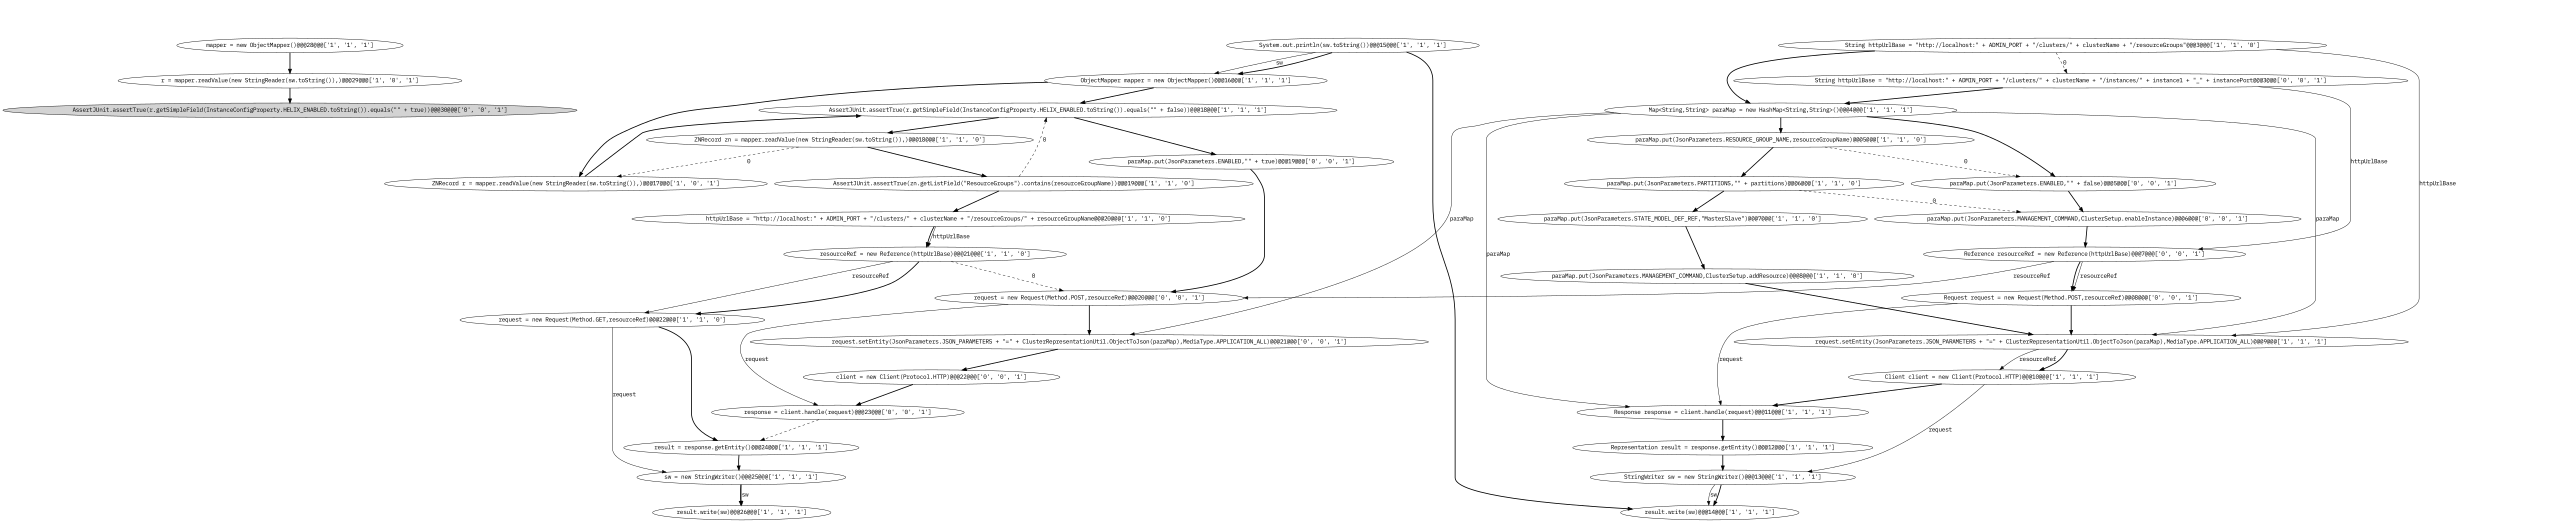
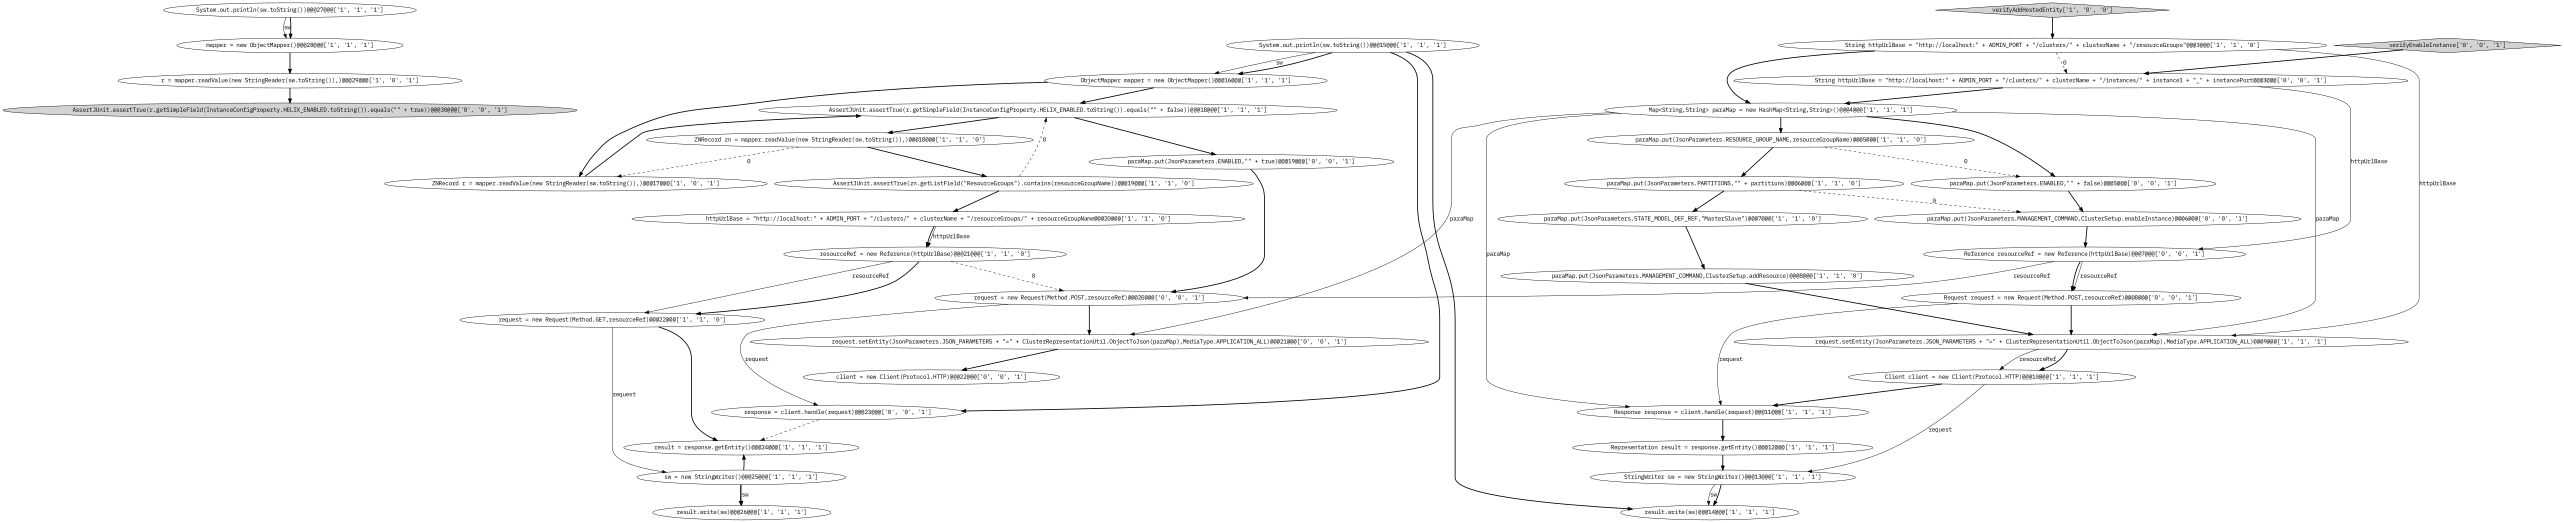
  digraph {
    fontname="IBM Plex Mono"
    node [fillcolor=white fontname="IBM Plex Mono" shape=ellipse style=filled]
    edge [fontname="IBM Plex Mono" style=bold]
    n1 [fillcolor=lightgray label="AssertJUnit.assertTrue(r.getSimpleField(InstanceConfigProperty.HELIX_ENABLED.toString()).equals(\"\" + true))@@@30@@@['0', '0', '1']"]
    n2 [label="request.setEntity(JsonParameters.JSON_PARAMETERS + \"=\" + ClusterRepresentationUtil.ObjectToJson(paraMap),MediaType.APPLICATION_ALL)@@@21@@@['0', '0', '1']"]
    n3 [label="client = new Client(Protocol.HTTP)@@@22@@@['0', '0', '1']"]
    n4 [label="response = client.handle(request)@@@23@@@['0', '0', '1']"]
    n5 [label="paraMap.put(JsonParameters.MANAGEMENT_COMMAND,ClusterSetup.addResource)@@@8@@@['1', '1', '0']"]
    n6 [label="request.setEntity(JsonParameters.JSON_PARAMETERS + \"=\" + ClusterRepresentationUtil.ObjectToJson(paraMap),MediaType.APPLICATION_ALL)@@@9@@@['1', '1', '1']"]
    n7 [label="Client client = new Client(Protocol.HTTP)@@@10@@@['1', '1', '1']"]
    n8 [label="resourceRef = new Reference(httpUrlBase)@@@21@@@['1', '1', '0']"]
    n9 [label="request = new Request(Method.GET,resourceRef)@@@22@@@['1', '1', '0']"]
    n10 [label="request = new Request(Method.POST,resourceRef)@@@20@@@['0', '0', '1']"]
    n11 [label="sw = new StringWriter()@@@25@@@['1', '1', '1']"]
    n12 [label="result = response.getEntity()@@@24@@@['1', '1', '1']"]
    n13 [label="Response response = client.handle(request)@@@11@@@['1', '1', '1']"]
    n14 [label="StringWriter sw = new StringWriter()@@@13@@@['1', '1', '1']"]
    n15 [label="Representation result = response.getEntity()@@@12@@@['1', '1', '1']"]
    n16 [label="ZNRecord r = mapper.readValue(new StringReader(sw.toString()),)@@@17@@@['1', '0', '1']"]
    n17 [label="AssertJUnit.assertTrue(r.getSimpleField(InstanceConfigProperty.HELIX_ENABLED.toString()).equals(\"\" + false))@@@18@@@['1', '1', '1']"]
    n18 [label="ZNRecord zn = mapper.readValue(new StringReader(sw.toString()),)@@@18@@@['1', '1', '0']"]
    n19 [label="paraMap.put(JsonParameters.ENABLED,\"\" + true)@@@19@@@['0', '0', '1']"]
    n20 [label="mapper = new ObjectMapper()@@@28@@@['1', '1', '1']"]
    n21 [label="r = mapper.readValue(new StringReader(sw.toString()),)@@@29@@@['1', '0', '1']"]
    n22 [label="result.write(sw)@@@26@@@['1', '1', '1']"]
    n23 [label="String httpUrlBase = \"http://localhost:\" + ADMIN_PORT + \"/clusters/\" + clusterName + \"/instances/\" + instance1 + \"_\" + instancePort@@@3@@@['0', '0', '1']"]
    n24 [label="Reference resourceRef = new Reference(httpUrlBase)@@@7@@@['0', '0', '1']"]
    n25 [label="Map<String,String> paraMap = new HashMap<String,String>()@@@4@@@['1', '1', '1']"]
    n26 [label="Request request = new Request(Method.POST,resourceRef)@@@8@@@['0', '0', '1']"]
    n27 [label="paraMap.put(JsonParameters.ENABLED,\"\" + false)@@@5@@@['0', '0', '1']"]
    n28 [label="paraMap.put(JsonParameters.RESOURCE_GROUP_NAME,resourceGroupName)@@@5@@@['1', '1', '0']"]
    n29 [label="ObjectMapper mapper = new ObjectMapper()@@@16@@@['1', '1', '1']"]
+   n30 [label="System.out.println(sw.toString())@@@27@@@['1', '1', '1']"]
    n31 [label="paraMap.put(JsonParameters.STATE_MODEL_DEF_REF,\"MasterSlave\")@@@7@@@['1', '1', '0']"]
    n32 [label="paraMap.put(JsonParameters.MANAGEMENT_COMMAND,ClusterSetup.enableInstance)@@@6@@@['0', '0', '1']"]
    n33 [label="result.write(sw)@@@14@@@['1', '1', '1']"]
    n34 [label="paraMap.put(JsonParameters.PARTITIONS,\"\" + partitions)@@@6@@@['1', '1', '0']"]
+   n35 [fillcolor=lightgray label="verifyAddHostedEntity['1', '0', '0']" shape=diamond]
    n36 [label="String httpUrlBase = \"http://localhost:\" + ADMIN_PORT + \"/clusters/\" + clusterName + \"/resourceGroups\"@@@3@@@['1', '1', '0']"]
+   n37 [fillcolor=lightgray label="verifyEnableInstance['0', '0', '1']" shape=diamond]
    n38 [label="System.out.println(sw.toString())@@@15@@@['1', '1', '1']"]
    n39 [label="AssertJUnit.assertTrue(zn.getListField(\"ResourceGroups\").contains(resourceGroupName))@@@19@@@['1', '1', '0']"]
    n40 [label="httpUrlBase = \"http://localhost:\" + ADMIN_PORT + \"/clusters/\" + clusterName + \"/resourceGroups/\" + resourceGroupName@@@20@@@['1', '1', '0']"]
    n2 -> n3
-   n3 -> n4
+   n38 -> n4
    n4 -> n12 [style=dashed]
    n5 -> n6
    n6 -> n7 [label=resourceRef style=solid]
    n6 -> n7
    n7 -> n13
    n7 -> n14 [label=request style=solid]
    n8 -> n9 [label=resourceRef style=solid]
    n8 -> n9
    n8 -> n10 [label=0 style=dashed]
    n9 -> n11 [label=request style=solid]
    n9 -> n12
    n10 -> n2
    n10 -> n4 [label=request style=solid]
    n11 -> n22
    n11 -> n22 [label=sw style=solid]
-   n12 -> n11
+   n11 -> n12
    n13 -> n15
    n14 -> n33 [label=sw style=solid]
    n14 -> n33
    n15 -> n14
    n16 -> n17
    n17 -> n18
    n17 -> n19
    n18 -> n16 [label=0 style=dashed]
    n18 -> n39
    n19 -> n10
    n20 -> n21
    n21 -> n1
    n23 -> n24 [label=httpUrlBase style=solid]
    n23 -> n25
    n24 -> n10 [label=resourceRef style=solid]
    n24 -> n26 [label=resourceRef style=solid]
    n24 -> n26
    n25 -> n2 [label=paraMap style=solid]
    n25 -> n6 [label=paraMap style=solid]
    n25 -> n13 [label=paraMap style=solid]
    n25 -> n27
    n25 -> n28
    n26 -> n6
    n26 -> n13 [label=request style=solid]
    n27 -> n32
    n28 -> n27 [label=0 style=dashed]
    n28 -> n34
    n29 -> n16
    n29 -> n17
+   n30 -> n20 [label=sw style=solid]
+   n30 -> n20
    n31 -> n5
    n32 -> n24
    n34 -> n31
    n34 -> n32 [label=0 style=dashed]
+   n35 -> n36
    n36 -> n6 [label=httpUrlBase style=solid]
    n36 -> n23 [label=0 style=dashed]
    n36 -> n25
+   n37 -> n23
    n38 -> n29 [label=sw style=solid]
    n38 -> n29
    n38 -> n33
    n39 -> n17 [label=0 style=dashed]
    n39 -> n40
    n40 -> n8
    n40 -> n8 [label=httpUrlBase style=solid]
  }
